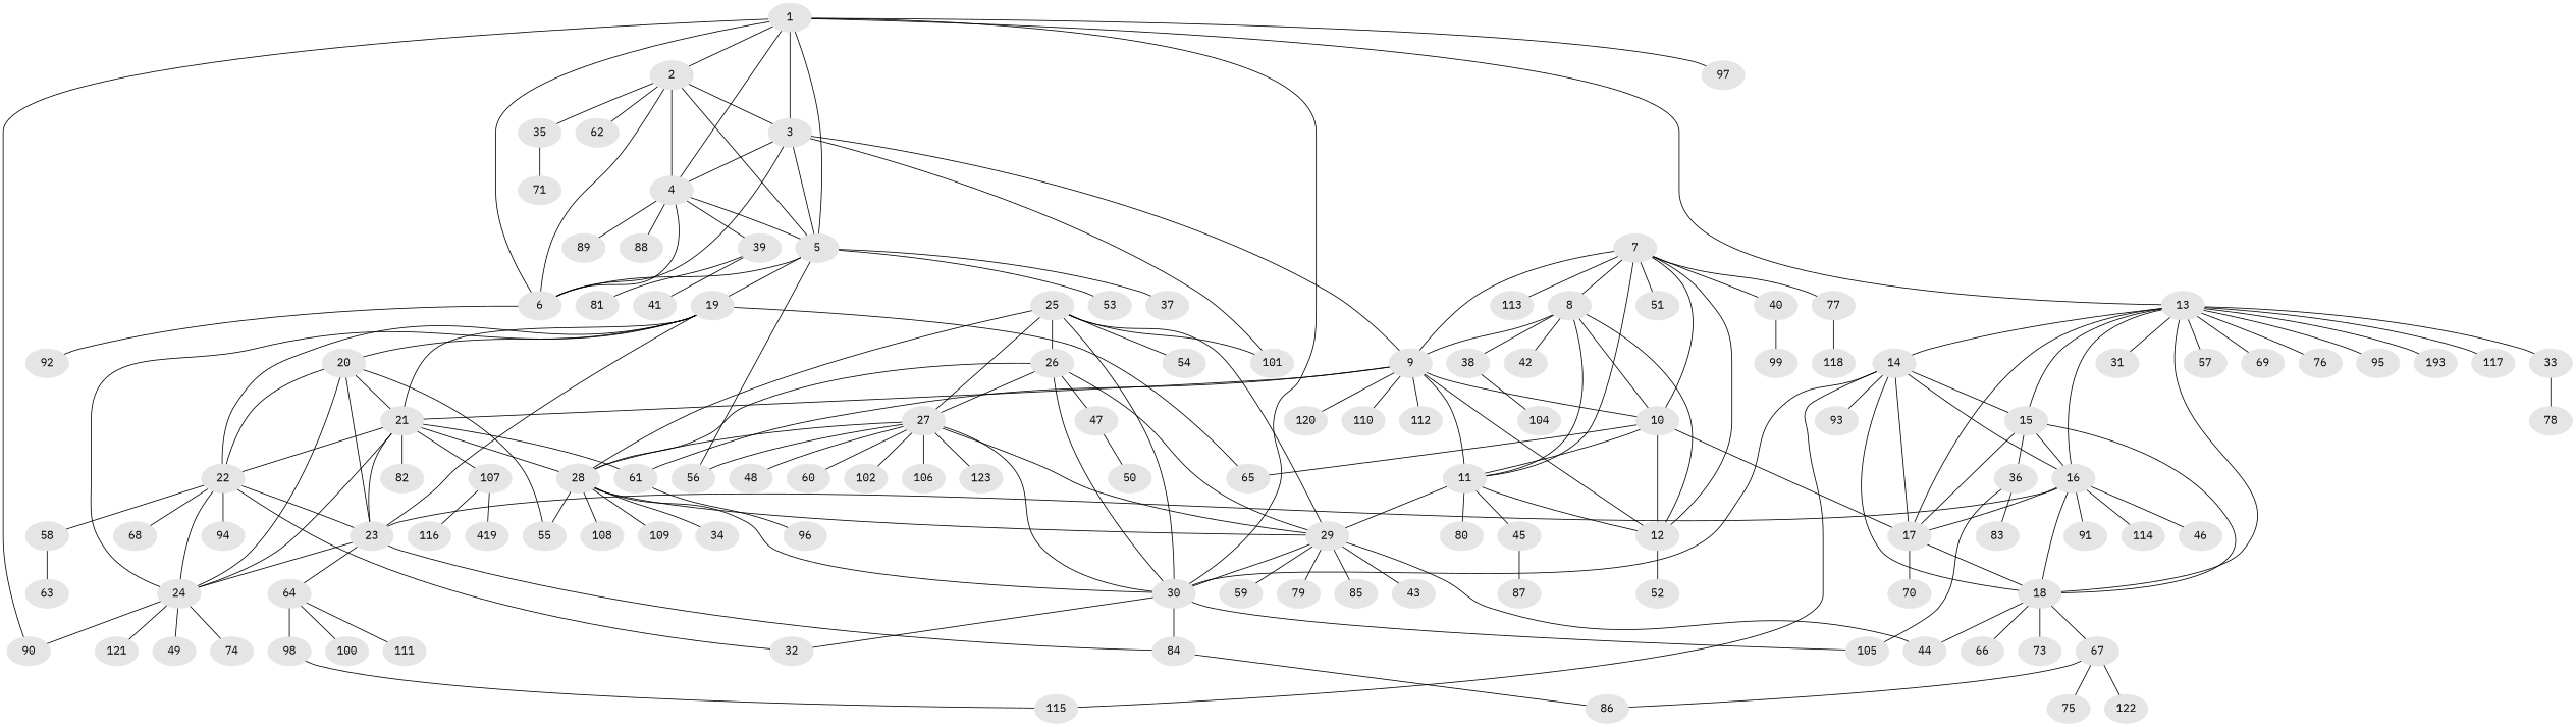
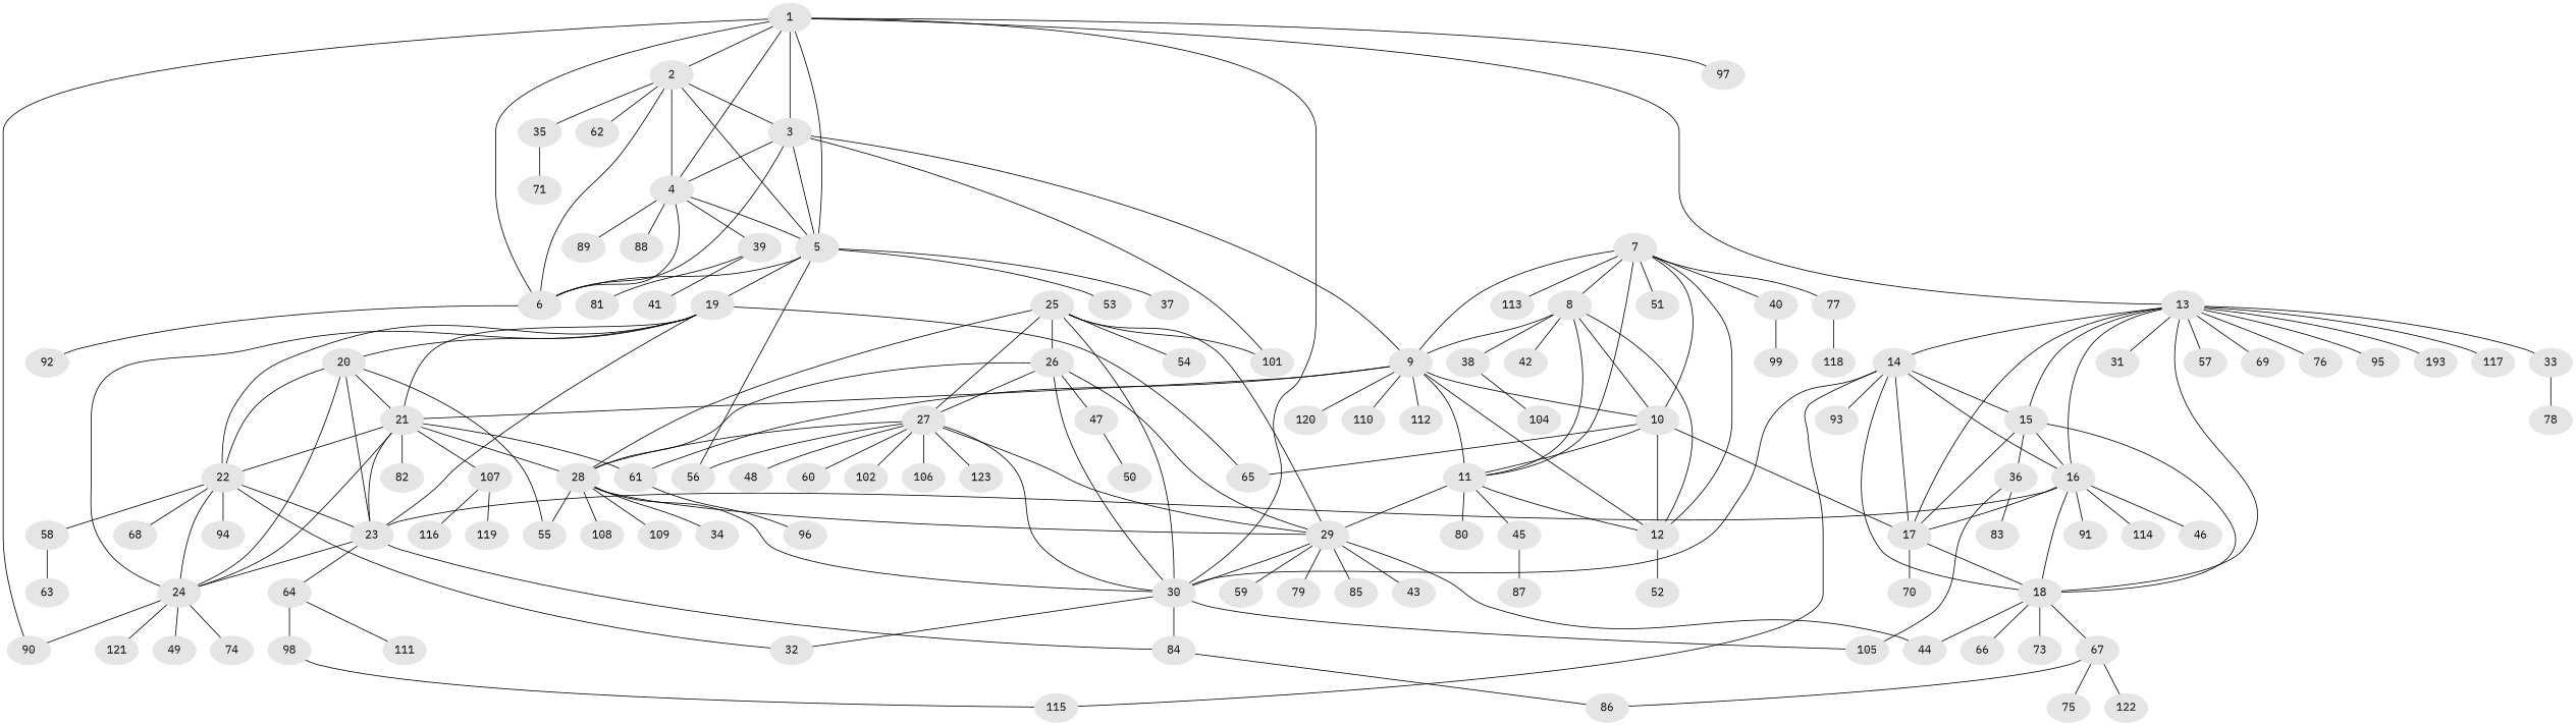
  graph {
    fontname="IBM Plex Mono"
    node [color=gray90 fontname="IBM Plex Mono" style=filled]
    edge [fontname="IBM Plex Mono"]
    1
    2
    3
    4
    5
    6
    13
    30
    90
    97
    35
    62
    9
    101
    39
    88
    89
    19
    37
    53
    56
    92
    17
    14
    15
    16
    18
    31
    33
    57
    69
    76
    95
    n34 [label=193]
    117
    32
    84
    105
    71
    10
    11
    12
    21
    61
    110
    112
    120
    41
    81
    65
    23
    20
    22
    24
    7
    8
    40
    51
    77
    113
    38
    42
    29
    45
    80
    52
    99
    118
    104
    28
    82
    107
    96
    70
    44
    43
    59
    79
    85
    87
    93
    115
    36
    46
    91
    114
    66
    67
    73
    78
    83
    64
    75
    86
    122
    55
    58
    68
    94
    49
    74
    121
    34
    108
    109
    116
-   119 [label=419]
+   119
    63
    98
-   100
    111
    25
    26
    27
    54
    47
    48
    60
    102
    106
    123
    50
    1 -- 2
    1 -- 3
    1 -- 4
    1 -- 5
    1 -- 6
    1 -- 13
    1 -- 30
    1 -- 90
    1 -- 97
    2 -- 3
    2 -- 4
    2 -- 5
    2 -- 6
    2 -- 35
    2 -- 62
    3 -- 4
    3 -- 5
    3 -- 6
    3 -- 9
    3 -- 101
    4 -- 5
    4 -- 6
    4 -- 39
    4 -- 88
    4 -- 89
    5 -- 6
    5 -- 19
    5 -- 37
    5 -- 53
    5 -- 56
    6 -- 92
    13 -- 17
    13 -- 14
    13 -- 15
    13 -- 16
    13 -- 18
    13 -- 31
    13 -- 33
    13 -- 57
    13 -- 69
    13 -- 76
    13 -- 95
    13 -- n34
    13 -- 117
    30 -- 32
    30 -- 84
    30 -- 105
    35 -- 71
    9 -- 10
    9 -- 11
    9 -- 12
    9 -- 21
    9 -- 61
    9 -- 110
    9 -- 112
    9 -- 120
    39 -- 41
    39 -- 81
    19 -- 21
    19 -- 65
    19 -- 23
    19 -- 20
    19 -- 22
    19 -- 24
    17 -- 18
    17 -- 70
    14 -- 30
    14 -- 17
    14 -- 15
    14 -- 16
    14 -- 18
    14 -- 93
    14 -- 115
    15 -- 17
    15 -- 16
    15 -- 18
    15 -- 36
    16 -- 17
    16 -- 18
    16 -- 23
    16 -- 46
    16 -- 91
    16 -- 114
    18 -- 44
    18 -- 66
    18 -- 67
    18 -- 73
    33 -- 78
    84 -- 86
    10 -- 17
    10 -- 11
    10 -- 12
    10 -- 65
    11 -- 12
    11 -- 29
    11 -- 45
    11 -- 80
    12 -- 52
    21 -- 61
    21 -- 23
    21 -- 22
    21 -- 24
    21 -- 28
    21 -- 82
    21 -- 107
    61 -- 96
    23 -- 84
    23 -- 24
    23 -- 64
    20 -- 21
    20 -- 23
    20 -- 22
    20 -- 24
    20 -- 55
    22 -- 32
    22 -- 23
    22 -- 24
    22 -- 58
    22 -- 68
    22 -- 94
    24 -- 90
    24 -- 49
    24 -- 74
    24 -- 121
    7 -- 9
    7 -- 10
    7 -- 11
    7 -- 12
    7 -- 8
    7 -- 40
    7 -- 51
    7 -- 77
    7 -- 113
    8 -- 9
    8 -- 10
    8 -- 11
    8 -- 12
    8 -- 38
    8 -- 42
    40 -- 99
    77 -- 118
    38 -- 104
    29 -- 30
    29 -- 44
    29 -- 43
    29 -- 59
    29 -- 79
    29 -- 85
    45 -- 87
    28 -- 30
    28 -- 29
    28 -- 55
    28 -- 34
    28 -- 108
    28 -- 109
    107 -- 116
    107 -- 119
    36 -- 105
    36 -- 83
    67 -- 75
    67 -- 86
    67 -- 122
    64 -- 98
-   64 -- 100
    64 -- 111
    58 -- 63
    98 -- 115
    25 -- 30
    25 -- 101
    25 -- 29
    25 -- 28
    25 -- 26
    25 -- 27
    25 -- 54
    26 -- 30
    26 -- 29
    26 -- 28
    26 -- 27
    26 -- 47
    27 -- 30
    27 -- 56
    27 -- 29
    27 -- 28
    27 -- 48
    27 -- 60
    27 -- 102
    27 -- 106
    27 -- 123
    47 -- 50
  }
